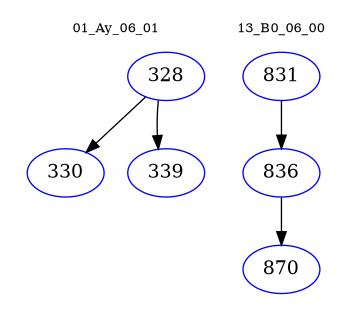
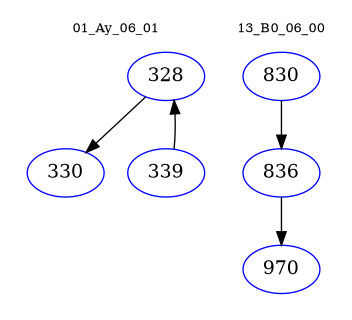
  digraph {
    node [color=blue]
    edge [color=black]
    n1 [label=328]
    n2 [label=330]
    n3 [label=339]
-   n4 [label=831]
+   n4 [label=830]
    n5 [label=836]
-   n6 [label=870]
+   n6 [label=970]
    subgraph cluster_1 {
      color=white
      fontsize=10
      label="01_Ay_06_01"
      n1
      n2
      n3
    }
    subgraph cluster_2 {
      color=white
      fontsize=10
      label="13_B0_06_00"
      n4
      n5
      n6
    }
    n1 -> n2
-   n1 -> n3
+   n3 -> n1
    n4 -> n5
    n5 -> n6
  }
